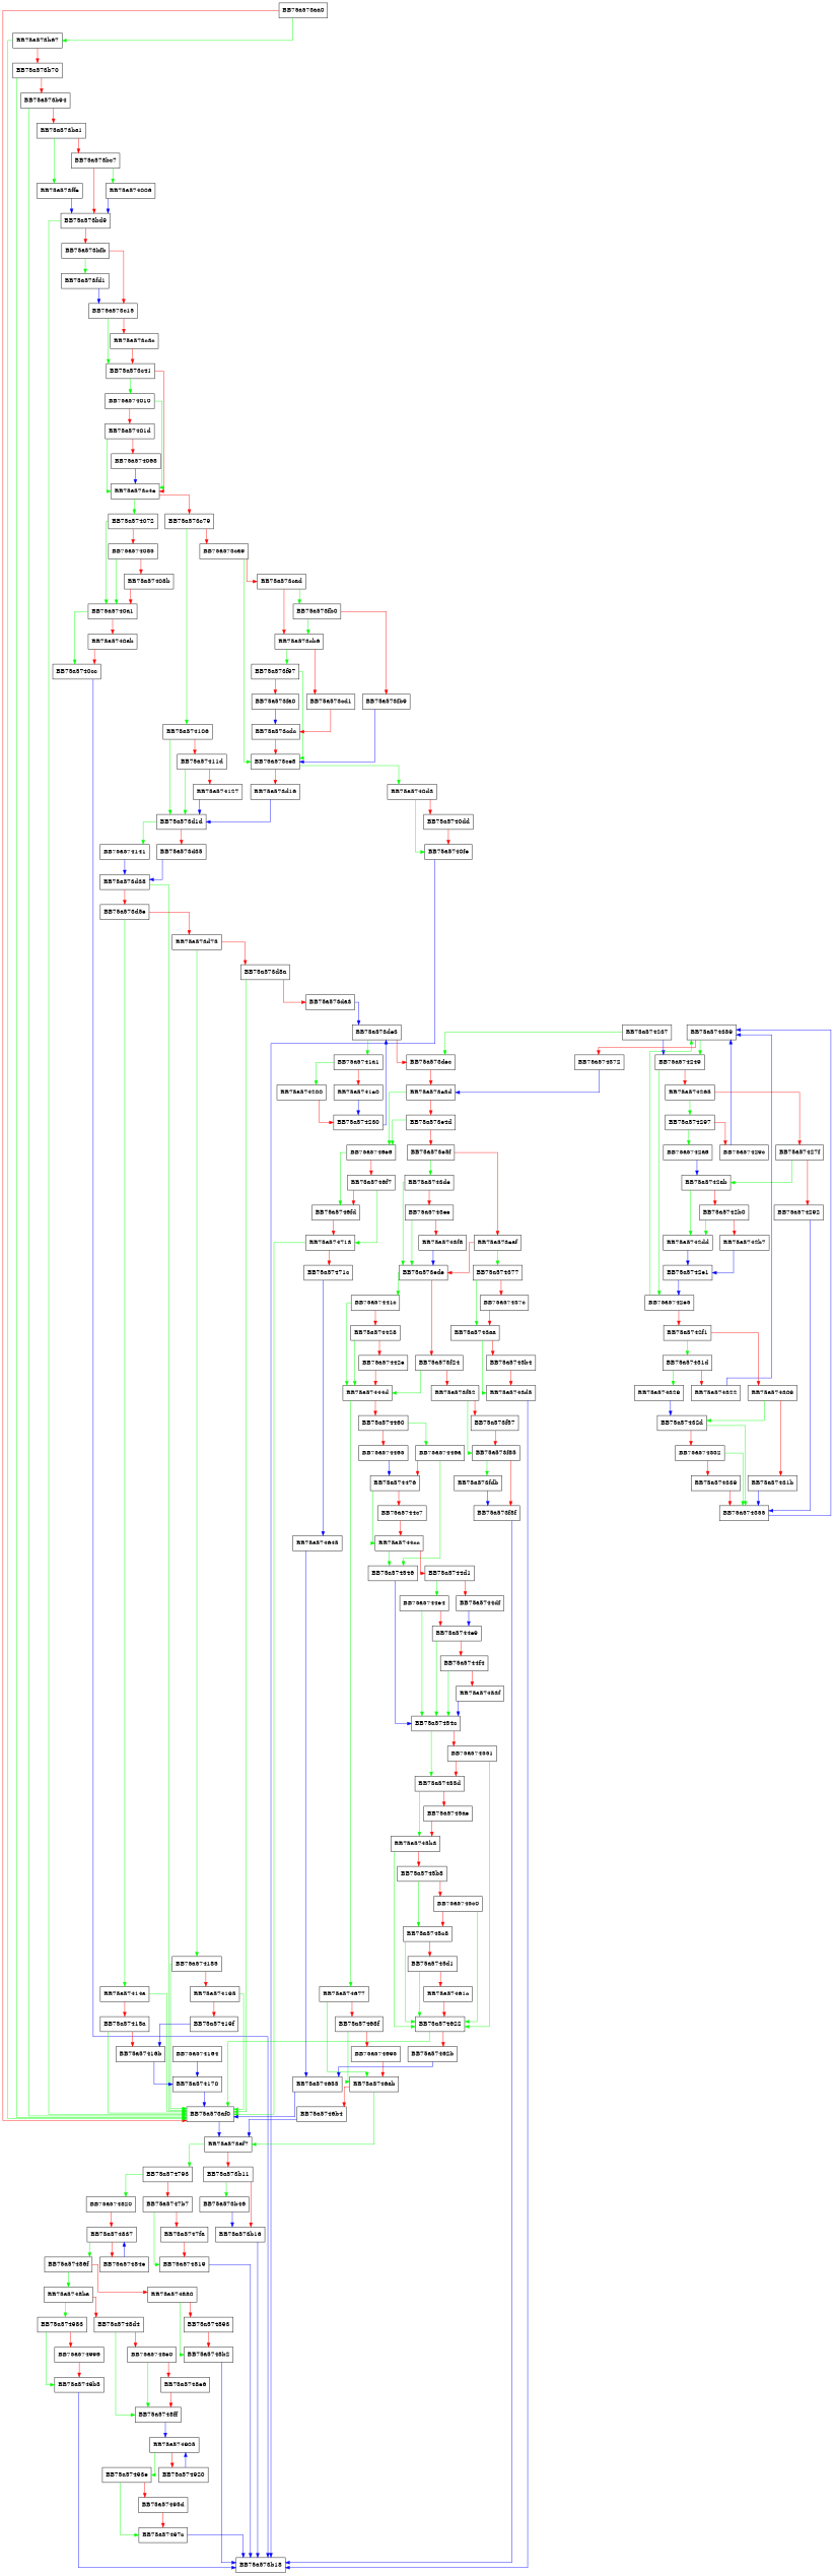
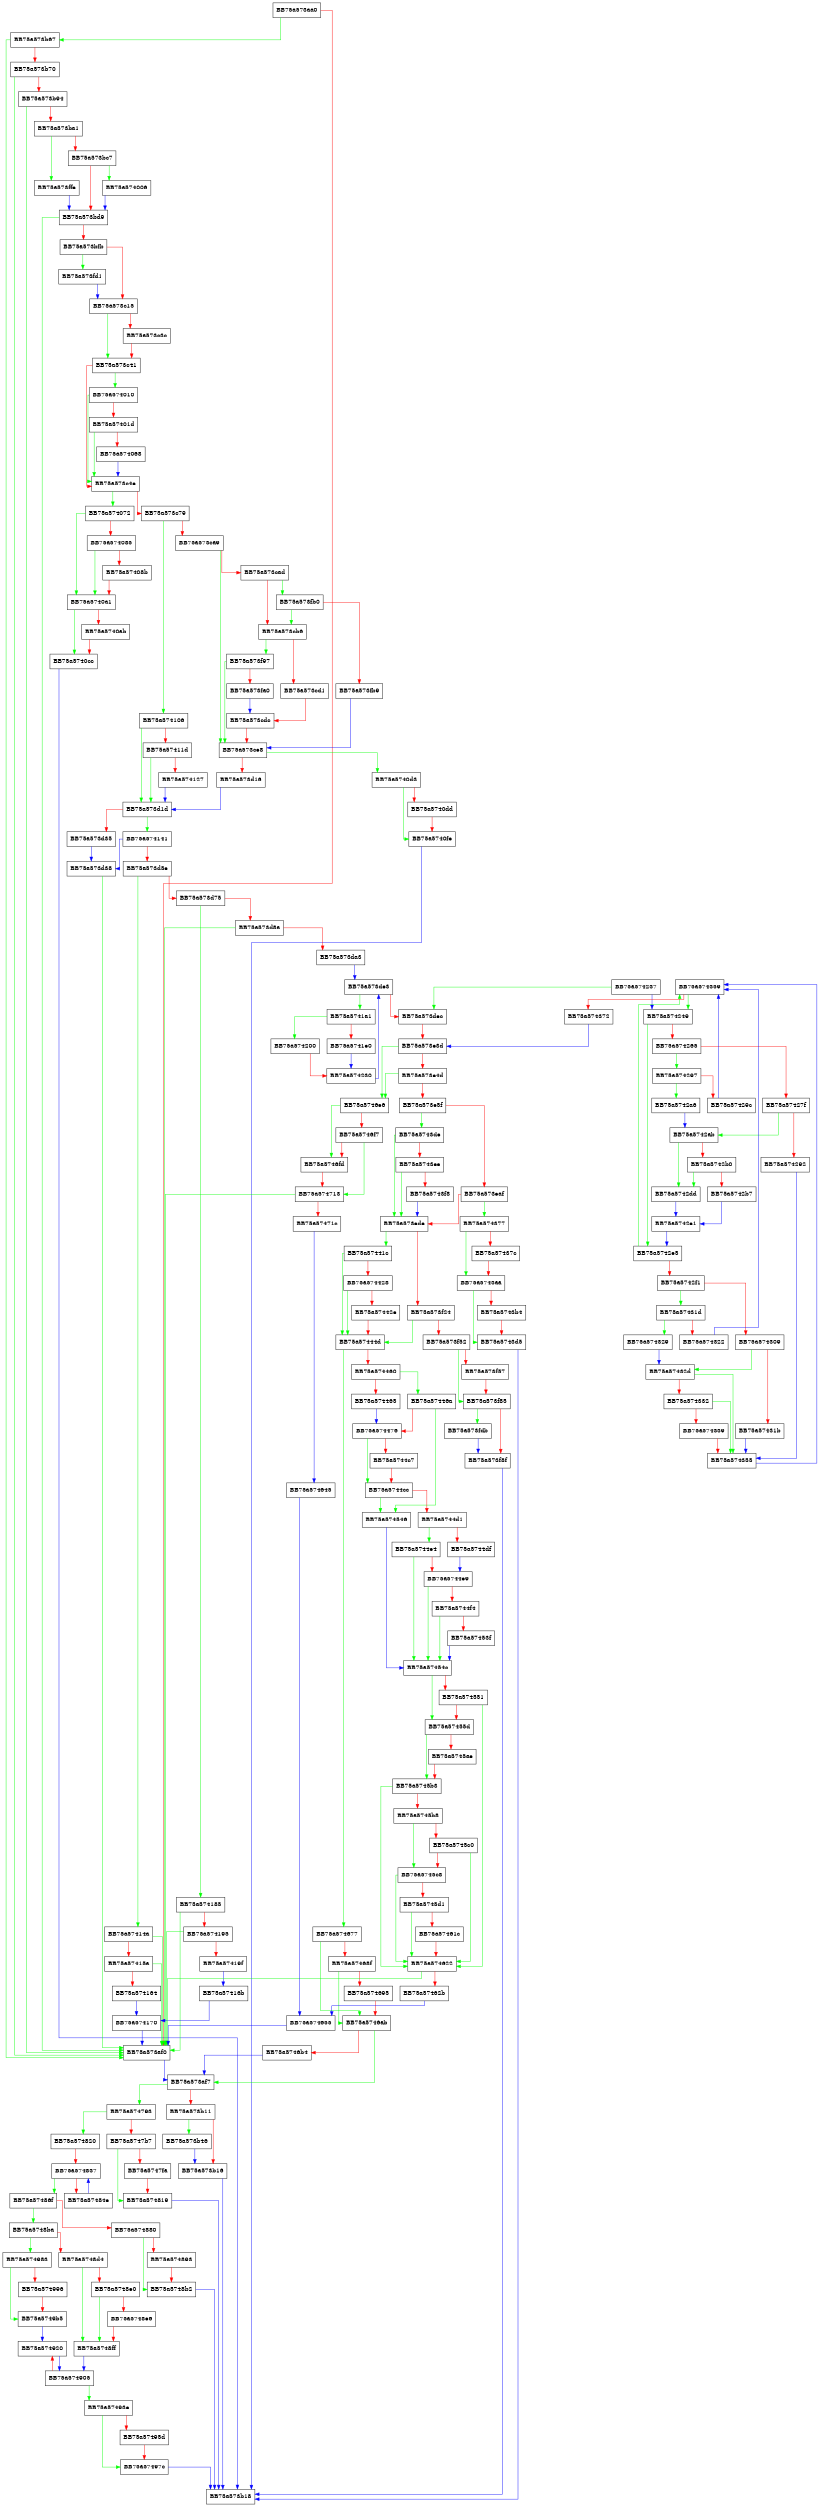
  digraph {
    splines=ortho
    node [shape=box]
    edge [color=red]
    BB75a573aa0
    BB75a573b67
    BB75a573af0
    BB75a573b70
    BB75a573af7
    BB75a573b94
    BB75a574793
    BB75a573b11
    BB75a574820
    BB75a5747b7
    BB75a573b46
    BB75a573b16
    BB75a574837
    BB75a574819
    BB75a5747fa
    BB75a573b18
    BB75a573ba1
    BB75a573ffe
    BB75a573bc7
    BB75a573bd9
    BB75a574006
    BB75a573bfb
    BB75a573fd1
    BB75a573c15
    BB75a573c41
    BB75a573c3c
    BB75a574010
    BB75a573c4e
    BB75a57401d
    BB75a574072
    BB75a573c79
    BB75a574068
    BB75a5740a1
    BB75a574085
    BB75a574106
    BB75a573ca9
    BB75a5740cc
    BB75a5740ab
    BB75a57408b
    BB75a573d1d
    BB75a57411d
    BB75a573ce8
    BB75a573cad
    BB75a574141
    BB75a573d35
    BB75a574127
    BB75a5740d3
    BB75a573d16
    BB75a573fb0
    BB75a573cb6
    BB75a5740fe
    BB75a5740dd
    BB75a573fb9
    BB75a573f97
    BB75a573cd1
    BB75a573fa0
    BB75a573cdc
    BB75a573d38
    BB75a573d5e
    BB75a57414a
    BB75a573d75
    BB75a57415a
    BB75a574185
    BB75a573d8a
    BB75a574164
    BB75a574195
    BB75a573da3
    BB75a57419f
    BB75a573de3
    BB75a5741a1
    BB75a573dec
    BB75a574200
    BB75a5741e0
    BB75a573e3d
    BB75a574230
    BB75a574237
    BB75a574249
    BB75a5746e6
    BB75a573e4d
    BB75a5742e5
    BB75a574265
    BB75a5746f7
    BB75a5746fd
    BB75a573e5f
    BB75a574713
    BB75a57471c
    BB75a5743de
    BB75a573eaf
    BB75a573ede
    BB75a5743ee
    BB75a574377
    BB75a57441c
    BB75a573f24
    BB75a5743f8
    BB75a5743aa
    BB75a57437c
    BB75a5743d5
    BB75a5743b4
    BB75a57444d
    BB75a574428
    BB75a573f52
    BB75a574677
    BB75a574460
    BB75a57442e
    BB75a573f85
    BB75a573f57
    BB75a5746ab
    BB75a57468f
    BB75a57446a
    BB75a574465
    BB75a573fdb
    BB75a573f8f
    BB75a574170
    BB75a57416b
    BB75a574359
    BB75a5742f1
    BB75a574297
    BB75a57427f
    BB75a574372
    BB75a57431d
    BB75a574309
    BB75a5742a6
    BB75a57429c
    BB75a5742ab
    BB75a574292
    BB75a5742dd
    BB75a5742b0
    BB75a574355
    BB75a5742e1
    BB75a5742b7
    BB75a574329
    BB75a574322
    BB75a57432d
    BB75a57431b
    BB75a574332
    BB75a574339
    BB75a5746b4
    BB75a574695
    BB75a574476
    BB75a574546
    BB75a5744cc
    BB75a5744c7
    BB75a57454c
    BB75a5744d1
    BB75a57455d
    BB75a574551
    BB75a5744e4
    BB75a5744df
    BB75a5744e9
    BB75a5744f4
    BB75a57453f
    BB75a5745b3
    BB75a5745ae
    BB75a574622
    BB75a5745b8
    BB75a57462b
    BB75a574655
    BB75a5745c8
    BB75a5745c0
    BB75a5745d1
    BB75a57461c
    BB75a574645
    BB75a57486f
    BB75a57484e
    BB75a5748ba
    BB75a574880
    BB75a574983
    BB75a5748d4
    BB75a5748b2
    BB75a574893
    BB75a5749b5
    BB75a574996
    BB75a5748ff
    BB75a5748e0
    BB75a574905
    BB75a5748e6
    BB75a57493e
    BB75a574920
    BB75a57497c
    BB75a57495d
    BB75a573aa0 -> BB75a573b67 [color=green]
    BB75a573aa0 -> BB75a573af0
    BB75a573b67 -> BB75a573af0 [color=green]
    BB75a573b67 -> BB75a573b70
    BB75a573af0 -> BB75a573af7 [color=blue]
    BB75a573b70 -> BB75a573af0 [color=green]
    BB75a573b70 -> BB75a573b94
    BB75a573af7 -> BB75a574793 [color=green]
    BB75a573af7 -> BB75a573b11
    BB75a573b94 -> BB75a573af0 [color=green]
    BB75a573b94 -> BB75a573ba1
    BB75a574793 -> BB75a574820 [color=green]
    BB75a574793 -> BB75a5747b7
    BB75a573b11 -> BB75a573b46 [color=green]
    BB75a573b11 -> BB75a573b16
    BB75a574820 -> BB75a574837
    BB75a5747b7 -> BB75a574819 [color=green]
    BB75a5747b7 -> BB75a5747fa
    BB75a573b46 -> BB75a573b16 [color=blue]
    BB75a573b16 -> BB75a573b18 [color=blue]
    BB75a574837 -> BB75a57486f [color=green]
    BB75a574837 -> BB75a57484e
    BB75a574819 -> BB75a573b18 [color=blue]
    BB75a5747fa -> BB75a574819
    BB75a573ba1 -> BB75a573ffe [color=green]
    BB75a573ba1 -> BB75a573bc7
    BB75a573ffe -> BB75a573bd9 [color=blue]
    BB75a573bc7 -> BB75a573bd9
    BB75a573bc7 -> BB75a574006 [color=green]
    BB75a573bd9 -> BB75a573af0 [color=green]
    BB75a573bd9 -> BB75a573bfb
    BB75a574006 -> BB75a573bd9 [color=blue]
    BB75a573bfb -> BB75a573fd1 [color=green]
    BB75a573bfb -> BB75a573c15
    BB75a573fd1 -> BB75a573c15 [color=blue]
    BB75a573c15 -> BB75a573c41 [color=green]
    BB75a573c15 -> BB75a573c3c
    BB75a573c41 -> BB75a574010 [color=green]
    BB75a573c41 -> BB75a573c4e
    BB75a573c3c -> BB75a573c41
    BB75a574010 -> BB75a573c4e [color=green]
    BB75a574010 -> BB75a57401d
    BB75a573c4e -> BB75a574072 [color=green]
    BB75a573c4e -> BB75a573c79
    BB75a57401d -> BB75a573c4e [color=green]
    BB75a57401d -> BB75a574068
    BB75a574072 -> BB75a5740a1 [color=green]
    BB75a574072 -> BB75a574085
    BB75a573c79 -> BB75a574106 [color=green]
    BB75a573c79 -> BB75a573ca9
    BB75a574068 -> BB75a573c4e [color=blue]
    BB75a5740a1 -> BB75a5740cc [color=green]
    BB75a5740a1 -> BB75a5740ab
    BB75a574085 -> BB75a5740a1 [color=green]
    BB75a574085 -> BB75a57408b
    BB75a574106 -> BB75a573d1d [color=green]
    BB75a574106 -> BB75a57411d
    BB75a573ca9 -> BB75a573ce8 [color=green]
    BB75a573ca9 -> BB75a573cad
    BB75a5740cc -> BB75a573b18 [color=blue]
    BB75a5740ab -> BB75a5740cc
    BB75a57408b -> BB75a5740a1
    BB75a573d1d -> BB75a574141 [color=green]
    BB75a573d1d -> BB75a573d35
    BB75a57411d -> BB75a573d1d [color=green]
    BB75a57411d -> BB75a574127
    BB75a573ce8 -> BB75a5740d3 [color=green]
    BB75a573ce8 -> BB75a573d16
    BB75a573cad -> BB75a573fb0 [color=green]
    BB75a573cad -> BB75a573cb6
    BB75a574141 -> BB75a573d38 [color=blue]
    BB75a573d35 -> BB75a573d38 [color=blue]
    BB75a574127 -> BB75a573d1d [color=blue]
    BB75a5740d3 -> BB75a5740fe [color=green]
    BB75a5740d3 -> BB75a5740dd
    BB75a573d16 -> BB75a573d1d [color=blue]
    BB75a573fb0 -> BB75a573cb6 [color=green]
    BB75a573fb0 -> BB75a573fb9
    BB75a573cb6 -> BB75a573f97 [color=green]
    BB75a573cb6 -> BB75a573cd1
    BB75a5740fe -> BB75a573b18 [color=blue]
    BB75a5740dd -> BB75a5740fe
    BB75a573fb9 -> BB75a573ce8 [color=blue]
    BB75a573f97 -> BB75a573ce8 [color=green]
    BB75a573f97 -> BB75a573fa0
    BB75a573cd1 -> BB75a573cdc
    BB75a573fa0 -> BB75a573cdc [color=blue]
    BB75a573cdc -> BB75a573ce8
    BB75a573d38 -> BB75a573af0 [color=green]
-   BB75a573d38 -> BB75a573d5e
+   BB75a574141 -> BB75a573d5e
    BB75a573d5e -> BB75a57414a [color=green]
    BB75a573d5e -> BB75a573d75
    BB75a57414a -> BB75a573af0 [color=green]
    BB75a57414a -> BB75a57415a
    BB75a573d75 -> BB75a574185 [color=green]
    BB75a573d75 -> BB75a573d8a
    BB75a57415a -> BB75a573af0 [color=green]
-   BB75a57415a -> BB75a57416b
+   BB75a57415a -> BB75a574164
    BB75a574185 -> BB75a573af0 [color=green]
    BB75a574185 -> BB75a574195
    BB75a573d8a -> BB75a573af0 [color=green]
    BB75a573d8a -> BB75a573da3
    BB75a574164 -> BB75a574170 [color=blue]
    BB75a574195 -> BB75a573af0 [color=green]
    BB75a574195 -> BB75a57419f
    BB75a573da3 -> BB75a573de3 [color=blue]
    BB75a57419f -> BB75a57416b [color=blue]
    BB75a573de3 -> BB75a5741a1 [color=green]
    BB75a573de3 -> BB75a573dec
    BB75a5741a1 -> BB75a574200 [color=green]
    BB75a5741a1 -> BB75a5741e0
    BB75a573dec -> BB75a573e3d
    BB75a574200 -> BB75a574230
    BB75a5741e0 -> BB75a574230 [color=blue]
    BB75a573e3d -> BB75a5746e6 [color=green]
    BB75a573e3d -> BB75a573e4d
    BB75a574230 -> BB75a573de3 [color=blue]
    BB75a574237 -> BB75a573dec [color=green]
    BB75a574237 -> BB75a574249 [color=blue]
    BB75a574249 -> BB75a5742e5 [color=green]
    BB75a574249 -> BB75a574265
    BB75a5746e6 -> BB75a5746f7
    BB75a5746e6 -> BB75a5746fd [color=green]
    BB75a573e4d -> BB75a5746e6 [color=green]
    BB75a573e4d -> BB75a573e5f
    BB75a5742e5 -> BB75a574359 [color=green]
    BB75a5742e5 -> BB75a5742f1
    BB75a574265 -> BB75a574297 [color=green]
    BB75a574265 -> BB75a57427f
    BB75a5746f7 -> BB75a5746fd
    BB75a5746f7 -> BB75a574713 [color=green]
    BB75a5746fd -> BB75a574713
    BB75a573e5f -> BB75a5743de [color=green]
    BB75a573e5f -> BB75a573eaf
    BB75a574713 -> BB75a573af0 [color=green]
    BB75a574713 -> BB75a57471c
    BB75a57471c -> BB75a574645 [color=blue]
    BB75a5743de -> BB75a573ede [color=green]
    BB75a5743de -> BB75a5743ee
    BB75a573eaf -> BB75a573ede
    BB75a573eaf -> BB75a574377 [color=green]
    BB75a573ede -> BB75a57441c [color=green]
    BB75a573ede -> BB75a573f24
    BB75a5743ee -> BB75a573ede [color=green]
    BB75a5743ee -> BB75a5743f8
    BB75a574377 -> BB75a5743aa [color=green]
    BB75a574377 -> BB75a57437c
    BB75a57441c -> BB75a57444d [color=green]
    BB75a57441c -> BB75a574428
    BB75a573f24 -> BB75a57444d [color=green]
    BB75a573f24 -> BB75a573f52
    BB75a5743f8 -> BB75a573ede [color=blue]
    BB75a5743aa -> BB75a5743d5 [color=green]
    BB75a5743aa -> BB75a5743b4
    BB75a57437c -> BB75a5743aa
    BB75a5743d5 -> BB75a573b18 [color=blue]
    BB75a5743b4 -> BB75a5743d5
    BB75a57444d -> BB75a574677 [color=green]
    BB75a57444d -> BB75a574460
    BB75a574428 -> BB75a57444d [color=green]
    BB75a574428 -> BB75a57442e
    BB75a573f52 -> BB75a573f85 [color=green]
    BB75a573f52 -> BB75a573f57
    BB75a574677 -> BB75a5746ab [color=green]
    BB75a574677 -> BB75a57468f
    BB75a574460 -> BB75a57446a [color=green]
    BB75a574460 -> BB75a574465
    BB75a57442e -> BB75a57444d
    BB75a573f85 -> BB75a573fdb [color=green]
    BB75a573f85 -> BB75a573f8f
    BB75a573f57 -> BB75a573f85
    BB75a5746ab -> BB75a573af7 [color=green]
    BB75a5746ab -> BB75a5746b4
    BB75a57468f -> BB75a5746ab [color=green]
    BB75a57468f -> BB75a574695
    BB75a57446a -> BB75a574476
    BB75a57446a -> BB75a574546 [color=green]
    BB75a574465 -> BB75a574476 [color=blue]
    BB75a573fdb -> BB75a573f8f [color=blue]
    BB75a573f8f -> BB75a573b18 [color=blue]
    BB75a574170 -> BB75a573af0 [color=blue]
    BB75a57416b -> BB75a574170 [color=blue]
    BB75a574359 -> BB75a574249 [color=green]
    BB75a574359 -> BB75a574372
    BB75a5742f1 -> BB75a57431d [color=green]
    BB75a5742f1 -> BB75a574309
    BB75a574297 -> BB75a5742a6 [color=green]
    BB75a574297 -> BB75a57429c
    BB75a57427f -> BB75a5742ab [color=green]
    BB75a57427f -> BB75a574292
    BB75a574372 -> BB75a573e3d [color=blue]
    BB75a57431d -> BB75a574329 [color=green]
    BB75a57431d -> BB75a574322
    BB75a574309 -> BB75a57432d [color=green]
    BB75a574309 -> BB75a57431b
    BB75a5742a6 -> BB75a5742ab [color=blue]
    BB75a57429c -> BB75a574359 [color=blue]
    BB75a5742ab -> BB75a5742dd [color=green]
    BB75a5742ab -> BB75a5742b0
    BB75a574292 -> BB75a574355 [color=blue]
    BB75a5742dd -> BB75a5742e1 [color=blue]
    BB75a5742b0 -> BB75a5742dd [color=green]
    BB75a5742b0 -> BB75a5742b7
    BB75a574355 -> BB75a574359 [color=blue]
    BB75a5742e1 -> BB75a5742e5 [color=blue]
    BB75a5742b7 -> BB75a5742e1 [color=blue]
    BB75a574329 -> BB75a57432d [color=blue]
    BB75a574322 -> BB75a574359 [color=blue]
    BB75a57432d -> BB75a574355 [color=green]
    BB75a57432d -> BB75a574332
    BB75a57431b -> BB75a574355 [color=blue]
    BB75a574332 -> BB75a574355 [color=green]
    BB75a574332 -> BB75a574339
    BB75a574339 -> BB75a574355
    BB75a5746b4 -> BB75a573af7 [color=blue]
    BB75a574695 -> BB75a5746ab
    BB75a574476 -> BB75a5744cc [color=green]
    BB75a574476 -> BB75a5744c7
    BB75a574546 -> BB75a57454c [color=blue]
    BB75a5744cc -> BB75a574546 [color=green]
    BB75a5744cc -> BB75a5744d1
    BB75a5744c7 -> BB75a5744cc
    BB75a57454c -> BB75a57455d [color=green]
    BB75a57454c -> BB75a574551
    BB75a5744d1 -> BB75a5744e4 [color=green]
    BB75a5744d1 -> BB75a5744df
    BB75a57455d -> BB75a5745b3 [color=green]
    BB75a57455d -> BB75a5745ae
    BB75a574551 -> BB75a57455d
    BB75a574551 -> BB75a574622 [color=green]
    BB75a5744e4 -> BB75a57454c [color=green]
    BB75a5744e4 -> BB75a5744e9
    BB75a5744df -> BB75a5744e9 [color=blue]
    BB75a5744e9 -> BB75a57454c [color=green]
    BB75a5744e9 -> BB75a5744f4
    BB75a5744f4 -> BB75a57454c [color=green]
    BB75a5744f4 -> BB75a57453f
    BB75a57453f -> BB75a57454c [color=blue]
    BB75a5745b3 -> BB75a574622 [color=green]
    BB75a5745b3 -> BB75a5745b8
    BB75a5745ae -> BB75a5745b3
    BB75a574622 -> BB75a573af0 [color=green]
    BB75a574622 -> BB75a57462b
    BB75a5745b8 -> BB75a5745c8 [color=green]
    BB75a5745b8 -> BB75a5745c0
    BB75a57462b -> BB75a574655 [color=blue]
    BB75a574655 -> BB75a573af0 [color=blue]
    BB75a5745c8 -> BB75a574622 [color=green]
    BB75a5745c8 -> BB75a5745d1
    BB75a5745c0 -> BB75a574622 [color=green]
    BB75a5745c0 -> BB75a5745c8
    BB75a5745d1 -> BB75a574622 [color=green]
    BB75a5745d1 -> BB75a57461c
    BB75a57461c -> BB75a574622
    BB75a574645 -> BB75a574655 [color=blue]
    BB75a57486f -> BB75a5748ba [color=green]
    BB75a57486f -> BB75a574880
    BB75a57484e -> BB75a574837 [color=blue]
    BB75a5748ba -> BB75a574983 [color=green]
    BB75a5748ba -> BB75a5748d4
    BB75a574880 -> BB75a5748b2 [color=green]
    BB75a574880 -> BB75a574893
    BB75a574983 -> BB75a5749b5 [color=green]
    BB75a574983 -> BB75a574996
    BB75a5748d4 -> BB75a5748ff [color=green]
    BB75a5748d4 -> BB75a5748e0
    BB75a5748b2 -> BB75a573b18 [color=blue]
    BB75a574893 -> BB75a5748b2
-   BB75a5749b5 -> BB75a573b18 [color=blue]
+   BB75a5749b5 -> BB75a574920 [color=blue]
    BB75a574996 -> BB75a5749b5
    BB75a5748ff -> BB75a574905 [color=blue]
    BB75a5748e0 -> BB75a5748ff [color=green]
    BB75a5748e0 -> BB75a5748e6
    BB75a574905 -> BB75a57493e [color=green]
    BB75a574905 -> BB75a574920
    BB75a5748e6 -> BB75a5748ff
    BB75a57493e -> BB75a57497c [color=green]
    BB75a57493e -> BB75a57495d
    BB75a574920 -> BB75a574905 [color=blue]
    BB75a57497c -> BB75a573b18 [color=blue]
    BB75a57495d -> BB75a57497c
  }
